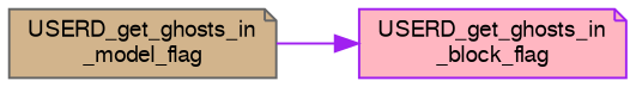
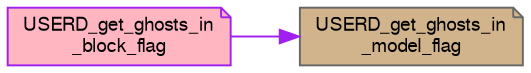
  digraph {
    rankdir=LR
    node [fontname=FreeSans fontsize=10 shape=note style=filled]
    n1 [color=gray40 fillcolor=tan fontcolor=black height=0.2 label="USERD_get_ghosts_in\l_model_flag" width=0.4]
    n2 [color=purple height=0.2 label="USERD_get_ghosts_in\l_block_flag" width=0.4 fillcolor=lightpink]
-   n1 -> n2 [color=purple fontname=FreeSans fontsize=10 labelfontname=FreeSans labelfontsize=10 style=solid]
+   n2 -> n1 [color=purple fontname=FreeSans fontsize=10 labelfontname=FreeSans labelfontsize=10 style=solid]
  }
